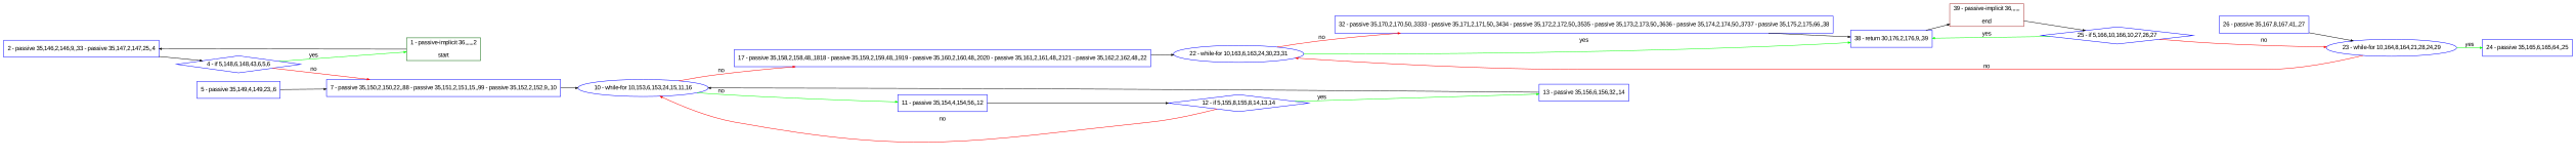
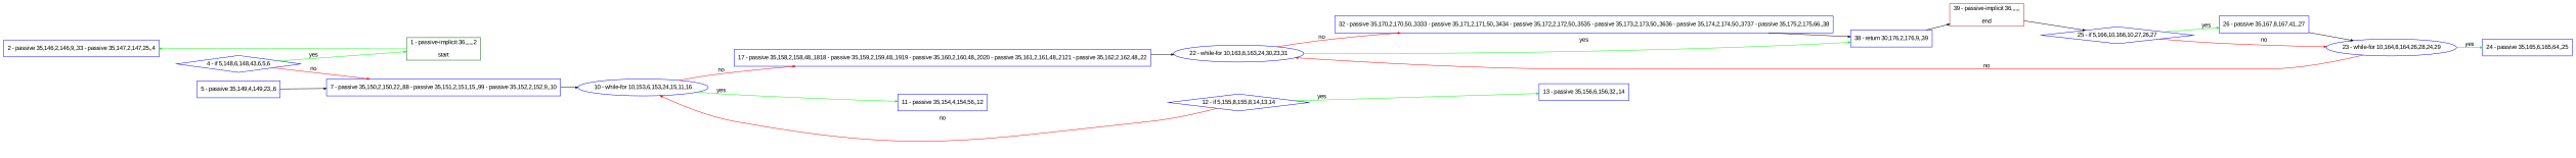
  digraph {
    bgcolor=white
    compound=true
    fillcolor="#FFFFCC"
    fontname=Arial
    fontsize=12
    pack=true
    packmode=clust
    rankdir=LR
    style="rounded,filled"
    node [color="#0000ff" compound=true fillcolor="#ffffff" fixedsize=false fontname=Arial fontsize=12 node_initialized=no shape=box style=filled]
    edge [arrowhead=normal arrowsize=0.5 arrowtail=none color="#000000" compound=true dir=forward fontcolor=black fontname=Arial fontsize=12]
    n1 [label="2 - passive 35,146,2,146,9,,33 - passive 35,147,2,147,25,,4"]
    n2 [label="4 - if 5,148,6,148,43,6,5,6" shape=diamond]
    n3 [color="#006400" label="1 - passive-implicit 36,,,,,,2\n\nstart"]
    n4 [label="7 - passive 35,150,2,150,22,,88 - passive 35,151,2,151,15,,99 - passive 35,152,2,152,9,,10"]
    n5 [label="5 - passive 35,149,4,149,23,,6"]
    n6 [label="10 - while-for 10,153,6,153,24,15,11,16" shape=oval]
    n7 [label="11 - passive 35,154,4,154,56,,12"]
    n8 [label="17 - passive 35,158,2,158,48,,1818 - passive 35,159,2,159,48,,1919 - passive 35,160,2,160,48,,2020 - passive 35,161,2,161,48,,2121 - passive 35,162,2,162,48,,22"]
    n9 [label="12 - if 5,155,8,155,8,14,13,14" shape=diamond]
    n10 [label="22 - while-for 10,163,6,163,24,30,23,31" shape=oval]
    n11 [label="13 - passive 35,156,6,156,32,,14"]
    n12 [label="32 - passive 35,170,2,170,50,,3333 - passive 35,171,2,171,50,,3434 - passive 35,172,2,172,50,,3535 - passive 35,173,2,173,50,,3636 - passive 35,174,2,174,50,,3737 - passive 35,175,2,175,66,,38"]
    n13 [label="38 - return 30,176,2,176,9,,39"]
-   n14 [label="23 - while-for 10,164,8,164,21,28,24,29" shape=oval]
+   n14 [label="23 - while-for 10,164,8,164,26,28,24,29" shape=oval]
    n15 [label="24 - passive 35,165,6,165,64,,25"]
    n16 [color="#a52a2a" label="39 - passive-implicit 36,,,,,,\n\nend"]
    n17 [label="25 - if 5,166,10,166,10,27,26,27" shape=diamond]
    n18 [label="26 - passive 35,167,8,167,41,,27"]
-   n1 -> n2
    n2 -> n3 [color="#00ff00" label=yes]
    n2 -> n4 [color="#ff0000" label=no]
-   n3 -> n1
+   n3 -> n1 [color="#00ff00"]
    n4 -> n6
    n5 -> n4
-   n6 -> n7 [color="#00ff00" label=no]
+   n6 -> n7 [color="#00ff00" label=yes]
    n6 -> n8 [color="#ff0000" label=no]
-   n7 -> n9
    n8 -> n10
    n9 -> n6 [color="#ff0000" label=no]
    n9 -> n11 [color="#00ff00" label=yes]
    n10 -> n12 [color="#ff0000" label=no]
    n10 -> n13 [color="#00ff00" label=yes]
-   n11 -> n6
    n12 -> n13
    n13 -> n16
    n14 -> n10 [color="#ff0000" label=no]
    n14 -> n15 [color="#00ff00" label=yes]
    n16 -> n17
    n17 -> n14 [color="#ff0000" label=no]
-   n17 -> n13 [color="#00ff00" label=yes]
+   n17 -> n18 [color="#00ff00" label=yes]
    n18 -> n14
  }
